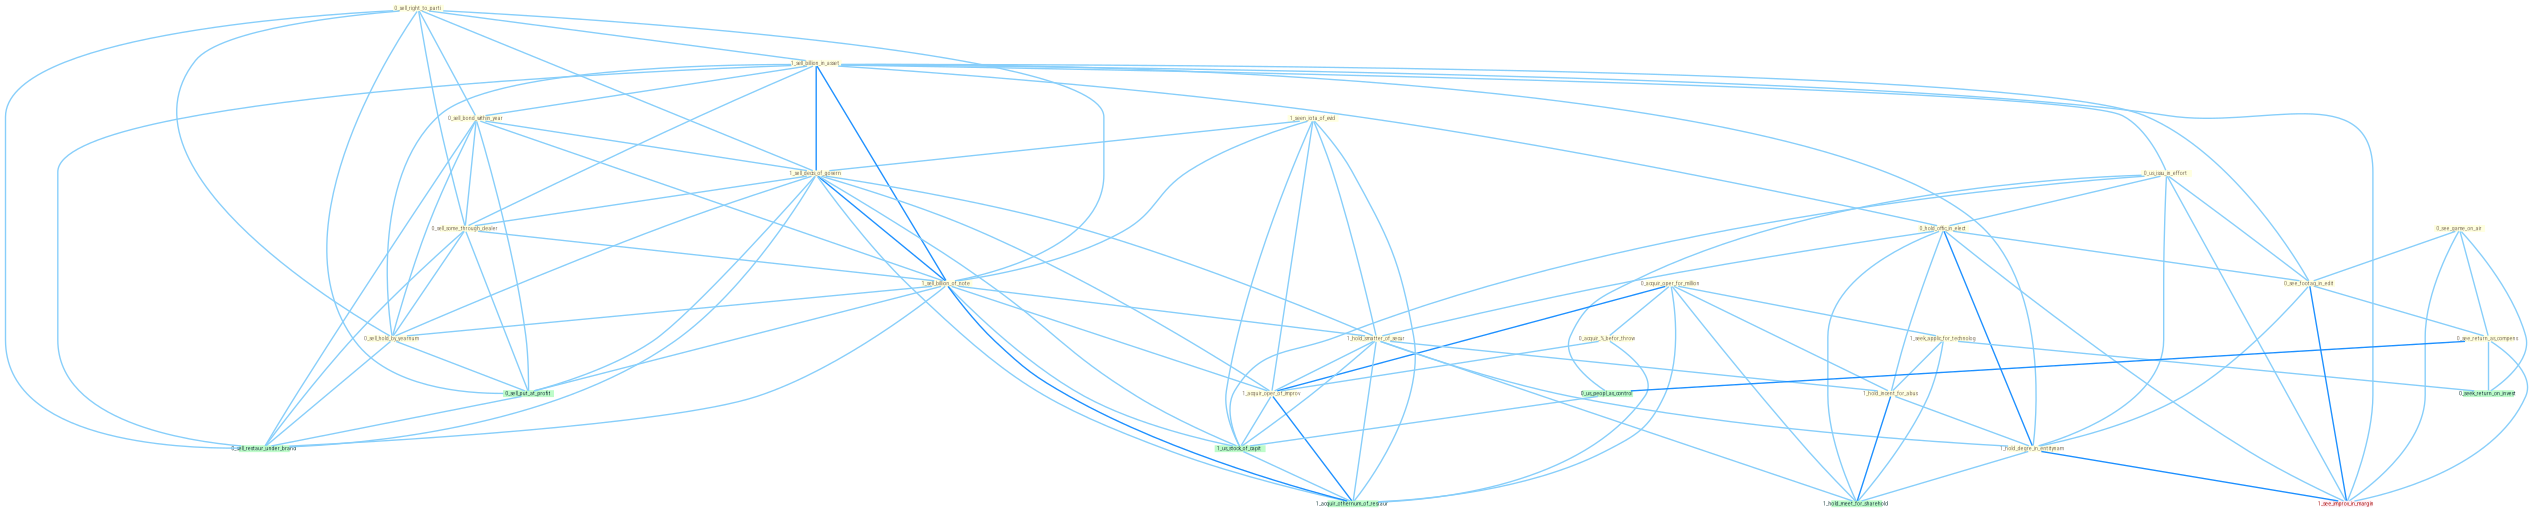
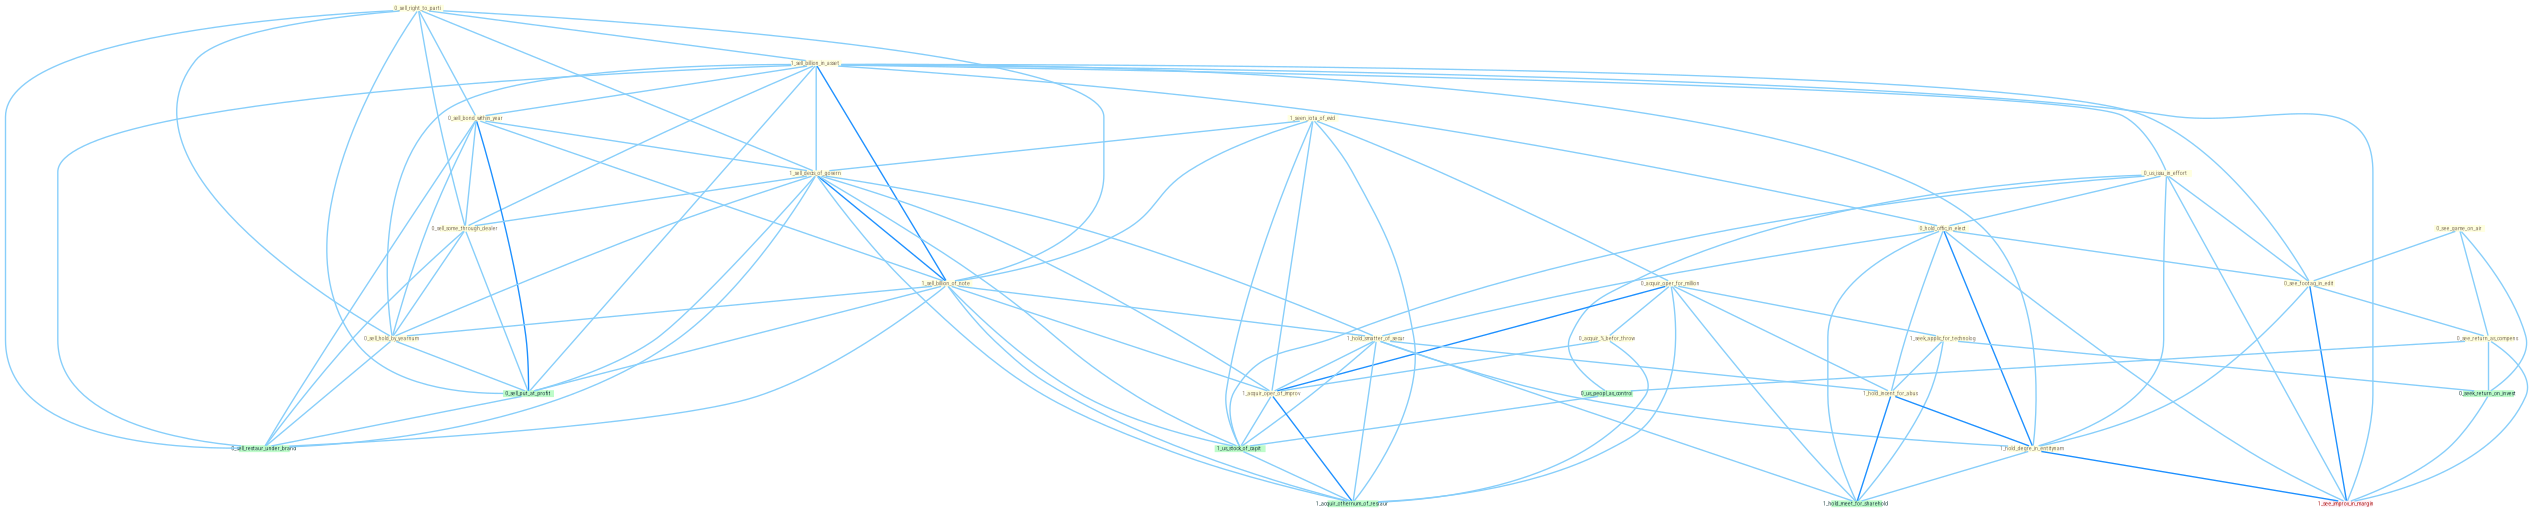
  graph {
    fontname="Roboto Condensed"
    node [color="#ffffe0" fixedsize=true fontcolor="#8b7d6b" fontname="Roboto Condensed" fontsize=4 shape=polygon style=filled]
    edge [color="#87cefa" fontname="Roboto Condensed" w=1]
    "1_seen_iota_of_evid " [height=.06 width=.5]
    "0_sell_right_to_parti " [height=.06 width=.5]
    "1_sell_billion_in_asset " [height=.06 width=.5]
    "0_sell_bond_within_year " [height=.06 width=.5]
    "0_us_issu_in_effort " [height=.06 width=.5]
    "0_hold_offic_in_elect " [height=.06 width=.5]
    "1_sell_decis_of_govern " [height=.06 width=.5]
    "0_acquir_oper_for_million " [height=.06 width=.5]
    "0_sell_some_through_dealer " [height=.06 width=.5]
    "1_sell_billion_of_note " [height=.06 width=.5]
    "0_sell_hold_by_yearnum " [height=.06 width=.5]
    "1_seek_applic_for_technolog " [height=.06 width=.5]
    "0_acquir_%_befor_throw " [height=.06 width=.5]
    "0_see_game_on_air " [height=.06 width=.5]
    "0_see_footag_in_edit " [height=.06 width=.5]
    "1_hold_smatter_of_secur " [height=.06 width=.5]
    "1_hold_incent_for_abus " [height=.06 width=.5]
    "0_see_return_as_compens " [height=.06 width=.5]
    "1_hold_degre_in_entitynam " [height=.06 width=.5]
    n20 [height=.06 label="1_acquir_oper_of_improv" width=.5]
    "1_see_improv_in_margin " [color="#fff0f5" fontcolor="#b22222" height=.06 width=.5]
    "1_us_stock_of_capit " [color="#BDFCC9" fontcolor="#2f4f4f" height=.06 width=.5]
    "1_acquir_othernum_of_restaur " [color="#BDFCC9" fontcolor="#2f4f4f" height=.06 width=.5]
    "0_sell_put_at_profit " [color="#BDFCC9" fontcolor="#2f4f4f" height=.06 width=.5]
    n25 [color="#BDFCC9" fontcolor="#2f4f4f" height=.06 label="0_sell_restaur_under_brand" width=.5]
    "0_us_peopl_as_control " [color="#BDFCC9" fontcolor="#2f4f4f" height=.06 width=.5]
    "1_hold_meet_for_sharehold " [color="#BDFCC9" fontcolor="#2f4f4f" height=.06 width=.5]
    "0_seek_return_on_invest " [color="#BDFCC9" fontcolor="#2f4f4f" height=.06 width=.5]
    subgraph sub_1 {
      "1_seen_iota_of_evid "
      "0_sell_right_to_parti "
      "1_sell_billion_in_asset "
      "0_sell_bond_within_year "
      "0_us_issu_in_effort "
      "0_hold_offic_in_elect "
      "1_sell_decis_of_govern "
      "0_acquir_oper_for_million "
      "0_sell_some_through_dealer "
      "1_sell_billion_of_note "
      "0_sell_hold_by_yearnum "
      "1_seek_applic_for_technolog "
      "0_acquir_%_befor_throw "
      "0_see_game_on_air "
      "0_see_footag_in_edit "
      "1_hold_smatter_of_secur "
      "1_hold_incent_for_abus "
      "0_see_return_as_compens "
      "1_hold_degre_in_entitynam "
      n20
    }
    subgraph sub_2 {
      "1_see_improv_in_margin "
    }
    "1_seen_iota_of_evid " -- "1_sell_decis_of_govern "
    "1_seen_iota_of_evid " -- "1_sell_billion_of_note "
-   "1_seen_iota_of_evid " -- "1_hold_smatter_of_secur "
+   "1_seen_iota_of_evid " -- "0_acquir_oper_for_million "
    "1_seen_iota_of_evid " -- n20
    "1_seen_iota_of_evid " -- "1_us_stock_of_capit "
    "1_seen_iota_of_evid " -- "1_acquir_othernum_of_restaur "
    "0_sell_right_to_parti " -- "1_sell_billion_in_asset "
    "0_sell_right_to_parti " -- "0_sell_bond_within_year "
    "0_sell_right_to_parti " -- "1_sell_decis_of_govern "
    "0_sell_right_to_parti " -- "0_sell_some_through_dealer "
    "0_sell_right_to_parti " -- "1_sell_billion_of_note "
    "0_sell_right_to_parti " -- "0_sell_hold_by_yearnum "
    "0_sell_right_to_parti " -- "0_sell_put_at_profit "
    "0_sell_right_to_parti " -- n25
    "1_sell_billion_in_asset " -- "0_sell_bond_within_year "
    "1_sell_billion_in_asset " -- "0_us_issu_in_effort "
    "1_sell_billion_in_asset " -- "0_hold_offic_in_elect "
-   "1_sell_billion_in_asset " -- "1_sell_decis_of_govern " [color="#1e90ff"]
+   "1_sell_billion_in_asset " -- "1_sell_decis_of_govern "
    "1_sell_billion_in_asset " -- "0_sell_some_through_dealer "
    "1_sell_billion_in_asset " -- "1_sell_billion_of_note " [color="#1e90ff" w=2]
    "1_sell_billion_in_asset " -- "0_sell_hold_by_yearnum "
    "1_sell_billion_in_asset " -- "0_see_footag_in_edit "
    "1_sell_billion_in_asset " -- "1_hold_degre_in_entitynam "
    "1_sell_billion_in_asset " -- "1_see_improv_in_margin "
+   "1_sell_billion_in_asset " -- "0_sell_put_at_profit "
    "1_sell_billion_in_asset " -- n25
    "0_sell_bond_within_year " -- "1_sell_decis_of_govern "
    "0_sell_bond_within_year " -- "0_sell_some_through_dealer "
    "0_sell_bond_within_year " -- "1_sell_billion_of_note "
    "0_sell_bond_within_year " -- "0_sell_hold_by_yearnum "
-   "0_sell_bond_within_year " -- "0_sell_put_at_profit "
+   "0_sell_bond_within_year " -- "0_sell_put_at_profit " [color="#1e90ff"]
    "0_sell_bond_within_year " -- n25
    "0_us_issu_in_effort " -- "0_hold_offic_in_elect "
    "0_us_issu_in_effort " -- "0_see_footag_in_edit "
    "0_us_issu_in_effort " -- "1_hold_degre_in_entitynam "
    "0_us_issu_in_effort " -- "1_see_improv_in_margin "
    "0_us_issu_in_effort " -- "1_us_stock_of_capit "
    "0_us_issu_in_effort " -- "0_us_peopl_as_control "
    "0_hold_offic_in_elect " -- "0_see_footag_in_edit "
    "0_hold_offic_in_elect " -- "1_hold_smatter_of_secur "
    "0_hold_offic_in_elect " -- "1_hold_incent_for_abus "
    "0_hold_offic_in_elect " -- "1_hold_degre_in_entitynam " [color="#1e90ff" w=2]
    "0_hold_offic_in_elect " -- "1_see_improv_in_margin "
    "0_hold_offic_in_elect " -- "1_hold_meet_for_sharehold "
    "1_sell_decis_of_govern " -- "0_sell_some_through_dealer "
    "1_sell_decis_of_govern " -- "1_sell_billion_of_note " [color="#1e90ff" w=2]
    "1_sell_decis_of_govern " -- "0_sell_hold_by_yearnum "
    "1_sell_decis_of_govern " -- "1_hold_smatter_of_secur "
    "1_sell_decis_of_govern " -- n20
    "1_sell_decis_of_govern " -- "1_us_stock_of_capit "
    "1_sell_decis_of_govern " -- "1_acquir_othernum_of_restaur "
    "1_sell_decis_of_govern " -- "0_sell_put_at_profit "
    "1_sell_decis_of_govern " -- n25
    "0_acquir_oper_for_million " -- "1_seek_applic_for_technolog "
    "0_acquir_oper_for_million " -- "0_acquir_%_befor_throw "
    "0_acquir_oper_for_million " -- "1_hold_incent_for_abus "
    "0_acquir_oper_for_million " -- n20 [color="#1e90ff" w=2]
    "0_acquir_oper_for_million " -- "1_acquir_othernum_of_restaur "
    "0_acquir_oper_for_million " -- "1_hold_meet_for_sharehold "
-   "0_sell_some_through_dealer " -- "1_sell_billion_of_note "
    "0_sell_some_through_dealer " -- "0_sell_hold_by_yearnum "
    "0_sell_some_through_dealer " -- "0_sell_put_at_profit "
    "0_sell_some_through_dealer " -- n25
    "1_sell_billion_of_note " -- "0_sell_hold_by_yearnum "
    "1_sell_billion_of_note " -- "1_hold_smatter_of_secur "
    "1_sell_billion_of_note " -- n20
    "1_sell_billion_of_note " -- "1_us_stock_of_capit "
-   "1_sell_billion_of_note " -- "1_acquir_othernum_of_restaur " [color="#1e90ff"]
+   "1_sell_billion_of_note " -- "1_acquir_othernum_of_restaur "
    "1_sell_billion_of_note " -- "0_sell_put_at_profit "
    "1_sell_billion_of_note " -- n25
    "0_sell_hold_by_yearnum " -- "0_sell_put_at_profit "
    "0_sell_hold_by_yearnum " -- n25
    "1_seek_applic_for_technolog " -- "1_hold_incent_for_abus "
    "1_seek_applic_for_technolog " -- "1_hold_meet_for_sharehold "
    "1_seek_applic_for_technolog " -- "0_seek_return_on_invest "
    "0_acquir_%_befor_throw " -- n20
    "0_acquir_%_befor_throw " -- "1_acquir_othernum_of_restaur "
    "0_see_game_on_air " -- "0_see_footag_in_edit "
    "0_see_game_on_air " -- "0_see_return_as_compens "
-   "0_see_game_on_air " -- "1_see_improv_in_margin "
+   "0_seek_return_on_invest " -- "1_see_improv_in_margin "
    "0_see_game_on_air " -- "0_seek_return_on_invest "
    "0_see_footag_in_edit " -- "0_see_return_as_compens "
    "0_see_footag_in_edit " -- "1_hold_degre_in_entitynam "
    "0_see_footag_in_edit " -- "1_see_improv_in_margin " [color="#1e90ff" w=2]
    "1_hold_smatter_of_secur " -- "1_hold_incent_for_abus "
    "1_hold_smatter_of_secur " -- "1_hold_degre_in_entitynam "
    "1_hold_smatter_of_secur " -- n20
    "1_hold_smatter_of_secur " -- "1_us_stock_of_capit "
    "1_hold_smatter_of_secur " -- "1_acquir_othernum_of_restaur "
    "1_hold_smatter_of_secur " -- "1_hold_meet_for_sharehold "
-   "1_hold_incent_for_abus " -- "1_hold_degre_in_entitynam "
+   "1_hold_incent_for_abus " -- "1_hold_degre_in_entitynam " [color="#1e90ff"]
    "1_hold_incent_for_abus " -- "1_hold_meet_for_sharehold " [color="#1e90ff" w=2]
    "0_see_return_as_compens " -- "1_see_improv_in_margin "
-   "0_see_return_as_compens " -- "0_us_peopl_as_control " [color="#1e90ff"]
+   "0_see_return_as_compens " -- "0_us_peopl_as_control "
    "0_see_return_as_compens " -- "0_seek_return_on_invest "
    "1_hold_degre_in_entitynam " -- "1_see_improv_in_margin " [color="#1e90ff"]
    "1_hold_degre_in_entitynam " -- "1_hold_meet_for_sharehold "
    n20 -- "1_us_stock_of_capit "
    n20 -- "1_acquir_othernum_of_restaur " [color="#1e90ff" w=2]
    "1_us_stock_of_capit " -- "1_acquir_othernum_of_restaur "
    "0_sell_put_at_profit " -- n25
    "0_us_peopl_as_control " -- "1_us_stock_of_capit "
  }
